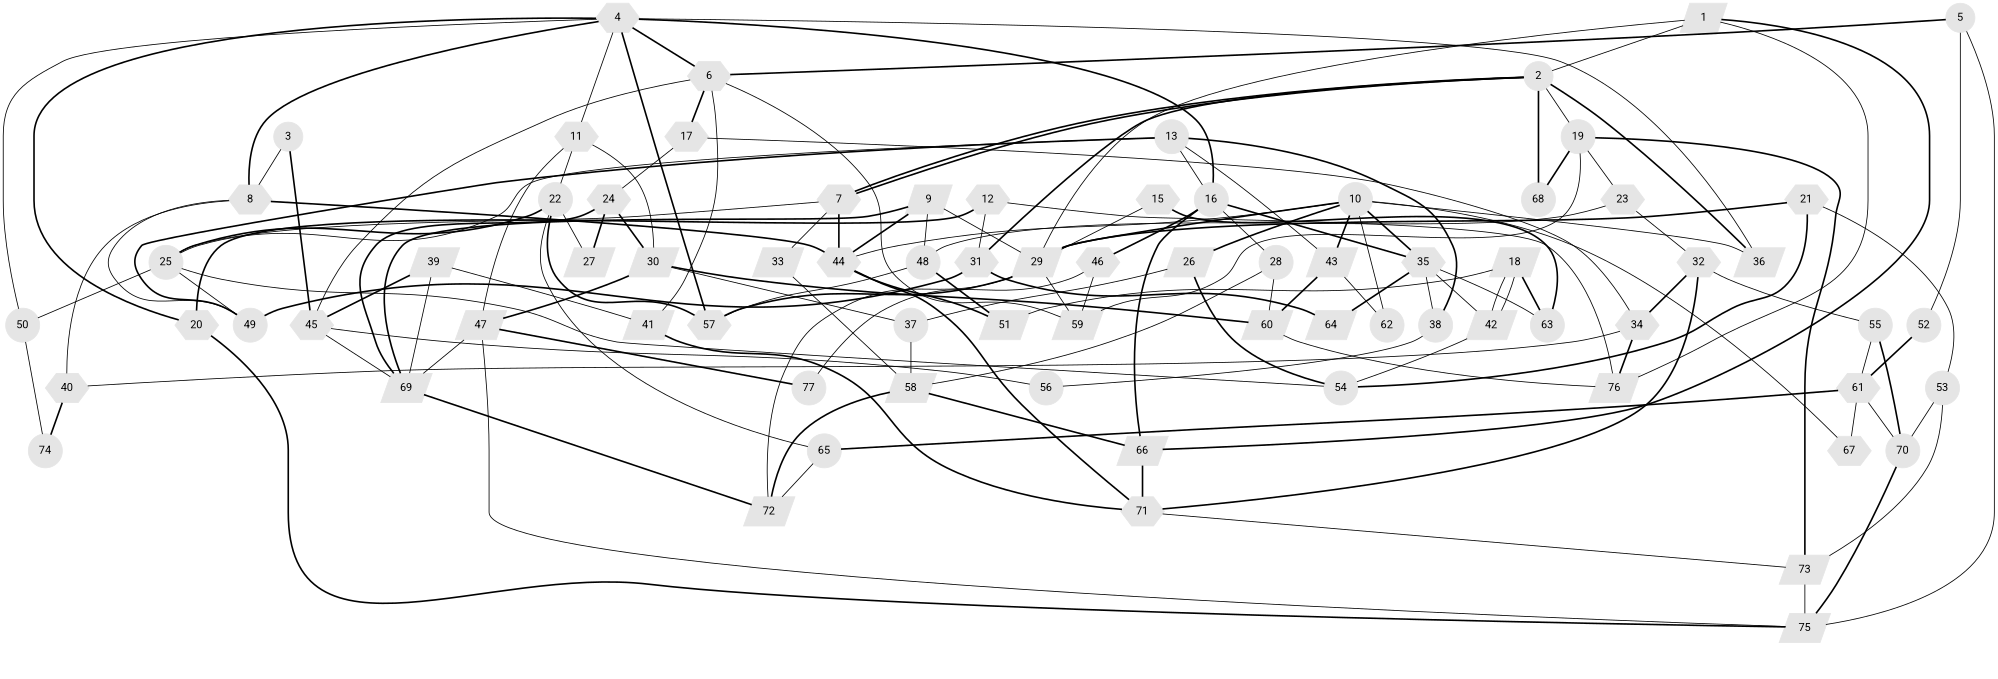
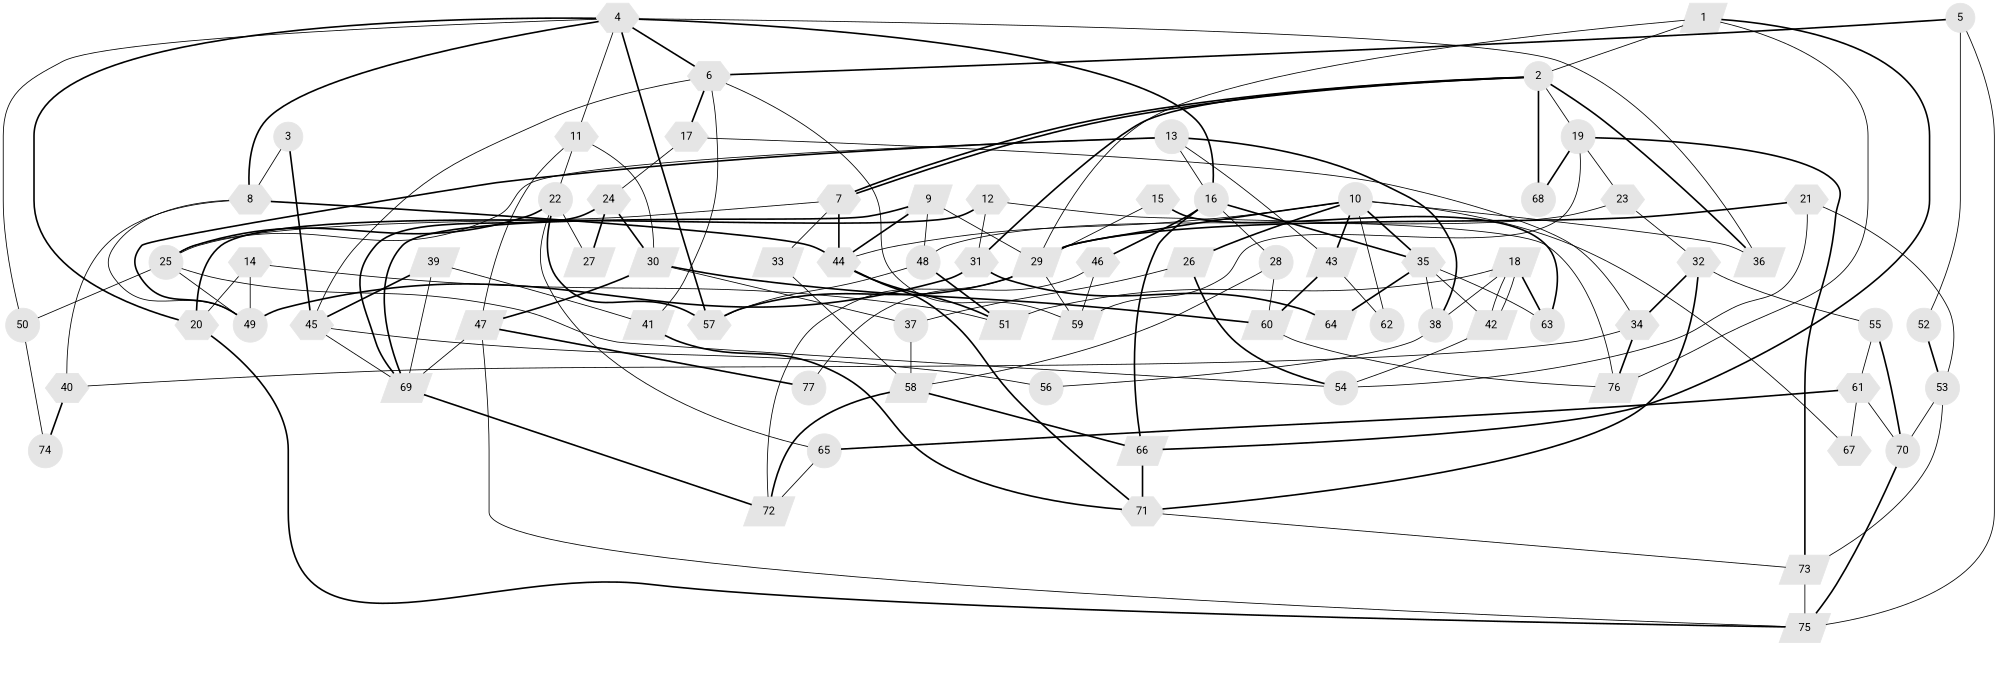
  graph {
    fontname=Roboto
    node [color=gray90 fontname=Roboto shape=circle style=filled]
    edge [fontname=Roboto style=solid]
    1 [shape=parallelogram]
    2
    29 [shape=parallelogram]
    66 [shape=parallelogram]
    76 [shape=parallelogram]
    7 [shape=hexagon]
    19
    31 [shape=hexagon]
    36 [shape=parallelogram]
    68
    57 [shape=hexagon]
    59 [shape=parallelogram]
    72 [shape=parallelogram]
    71 [shape=hexagon]
    25
    33 [shape=parallelogram]
    44 [shape=hexagon]
    23 [shape=hexagon]
    73 [shape=parallelogram]
    49
    64 [shape=parallelogram]
    8 [shape=hexagon]
    3
    45 [shape=hexagon]
    40 [shape=hexagon]
    69 [shape=parallelogram]
    56
    4 [shape=hexagon]
    6 [shape=hexagon]
    11 [shape=hexagon]
    16
    20 [shape=hexagon]
    50
    17 [shape=hexagon]
    41 [shape=parallelogram]
    22
    30 [shape=parallelogram]
    47 [shape=parallelogram]
    35 [shape=hexagon]
    28
    46 [shape=hexagon]
    75 [shape=parallelogram]
    74
    5
    52
    61 [shape=hexagon]
    24 [shape=hexagon]
    34 [shape=hexagon]
    54
    58 [shape=parallelogram]
    51 [shape=parallelogram]
    9 [shape=parallelogram]
    48
    10
    26 [shape=parallelogram]
    43 [shape=parallelogram]
    62
    67 [shape=hexagon]
    37
    38
    63
    42 [shape=parallelogram]
    60 [shape=parallelogram]
    27 [shape=parallelogram]
    65
    77
    12 [shape=hexagon]
    13
+   14 [shape=hexagon]
    15 [shape=hexagon]
    18 [shape=parallelogram]
    32 [shape=hexagon]
    21 [shape=hexagon]
    53
    70
    55
    39 [shape=parallelogram]
    1 -- 2
    1 -- 29
    1 -- 66 [style=bold]
    1 -- 76
    2 -- 7 [style=bold]
    2 -- 7 [style=bold]
    2 -- 19
    2 -- 31 [style=bold]
    2 -- 36 [style=bold]
    2 -- 68 [style=bold]
    29 -- 57 [style=bold]
    29 -- 59
    29 -- 72
    66 -- 71 [style=bold]
    7 -- 25
    7 -- 33
    7 -- 44 [style=bold]
    19 -- 68 [style=bold]
    19 -- 59
    19 -- 23
    19 -- 73 [style=bold]
    31 -- 49 [style=bold]
    31 -- 64 [style=bold]
    71 -- 73
    25 -- 49
    25 -- 50
    25 -- 54
    33 -- 58
    44 -- 71 [style=bold]
    44 -- 51 [style=bold]
    23 -- 48
    23 -- 32
    73 -- 75
    8 -- 44 [style=bold]
    8 -- 49
    8 -- 40
    3 -- 8
    3 -- 45 [style=bold]
    45 -- 69
    45 -- 56
    40 -- 74 [style=bold]
    69 -- 72 [style=bold]
    4 -- 36
    4 -- 57 [style=bold]
    4 -- 8 [style=bold]
    4 -- 6 [style=bold]
    4 -- 11
    4 -- 16 [style=bold]
    4 -- 20 [style=bold]
    4 -- 50
    6 -- 59
    6 -- 45
    6 -- 17 [style=bold]
    6 -- 41
    11 -- 22
    11 -- 30
    11 -- 47
    16 -- 66 [style=bold]
    16 -- 35 [style=bold]
    16 -- 28
    16 -- 46 [style=bold]
    20 -- 75 [style=bold]
    50 -- 74
    17 -- 24
    17 -- 34
    41 -- 71 [style=bold]
    22 -- 57 [style=bold]
    22 -- 25 [style=bold]
    22 -- 27
    22 -- 65
    30 -- 47 [style=bold]
    30 -- 37
    30 -- 60 [style=bold]
    47 -- 69
    47 -- 75
    47 -- 77 [style=bold]
    35 -- 64 [style=bold]
    35 -- 38
    35 -- 63
    35 -- 42
    28 -- 58
    28 -- 60
    46 -- 59
    46 -- 77
    5 -- 6 [style=bold]
    5 -- 75
    5 -- 52
-   52 -- 61 [style=bold]
+   52 -- 53 [style=bold]
    61 -- 67
    61 -- 65 [style=bold]
    61 -- 70
    24 -- 69 [style=bold]
    24 -- 30 [style=bold]
    24 -- 27 [style=bold]
    34 -- 76 [style=bold]
    34 -- 40
    58 -- 66 [style=bold]
    58 -- 72 [style=bold]
    9 -- 29
    9 -- 44 [style=bold]
    9 -- 69 [style=bold]
    9 -- 48
    48 -- 57
    48 -- 51 [style=bold]
    10 -- 29 [style=bold]
    10 -- 36
    10 -- 44
    10 -- 35 [style=bold]
    10 -- 26 [style=bold]
    10 -- 43 [style=bold]
    10 -- 62
    10 -- 67
    26 -- 54 [style=bold]
    26 -- 37
    43 -- 62
    43 -- 60 [style=bold]
    37 -- 58
    38 -- 56
    42 -- 54
    60 -- 76
    65 -- 72
    12 -- 76
    12 -- 31
    12 -- 20 [style=bold]
    13 -- 25
    13 -- 49 [style=bold]
    13 -- 16
    13 -- 43
    13 -- 38 [style=bold]
+   14 -- 49
+   14 -- 20
+   14 -- 51
    15 -- 29
    15 -- 63 [style=bold]
    18 -- 51
+   18 -- 38
    18 -- 63 [style=bold]
    18 -- 42
    18 -- 42
    32 -- 71 [style=bold]
    32 -- 34 [style=bold]
    32 -- 55
    21 -- 29 [style=bold]
-   21 -- 54 [style=bold]
+   21 -- 54
    21 -- 53
    53 -- 73
    53 -- 70
    70 -- 75 [style=bold]
    55 -- 61
    55 -- 70 [style=bold]
    39 -- 45 [style=bold]
    39 -- 69
    39 -- 41
  }
